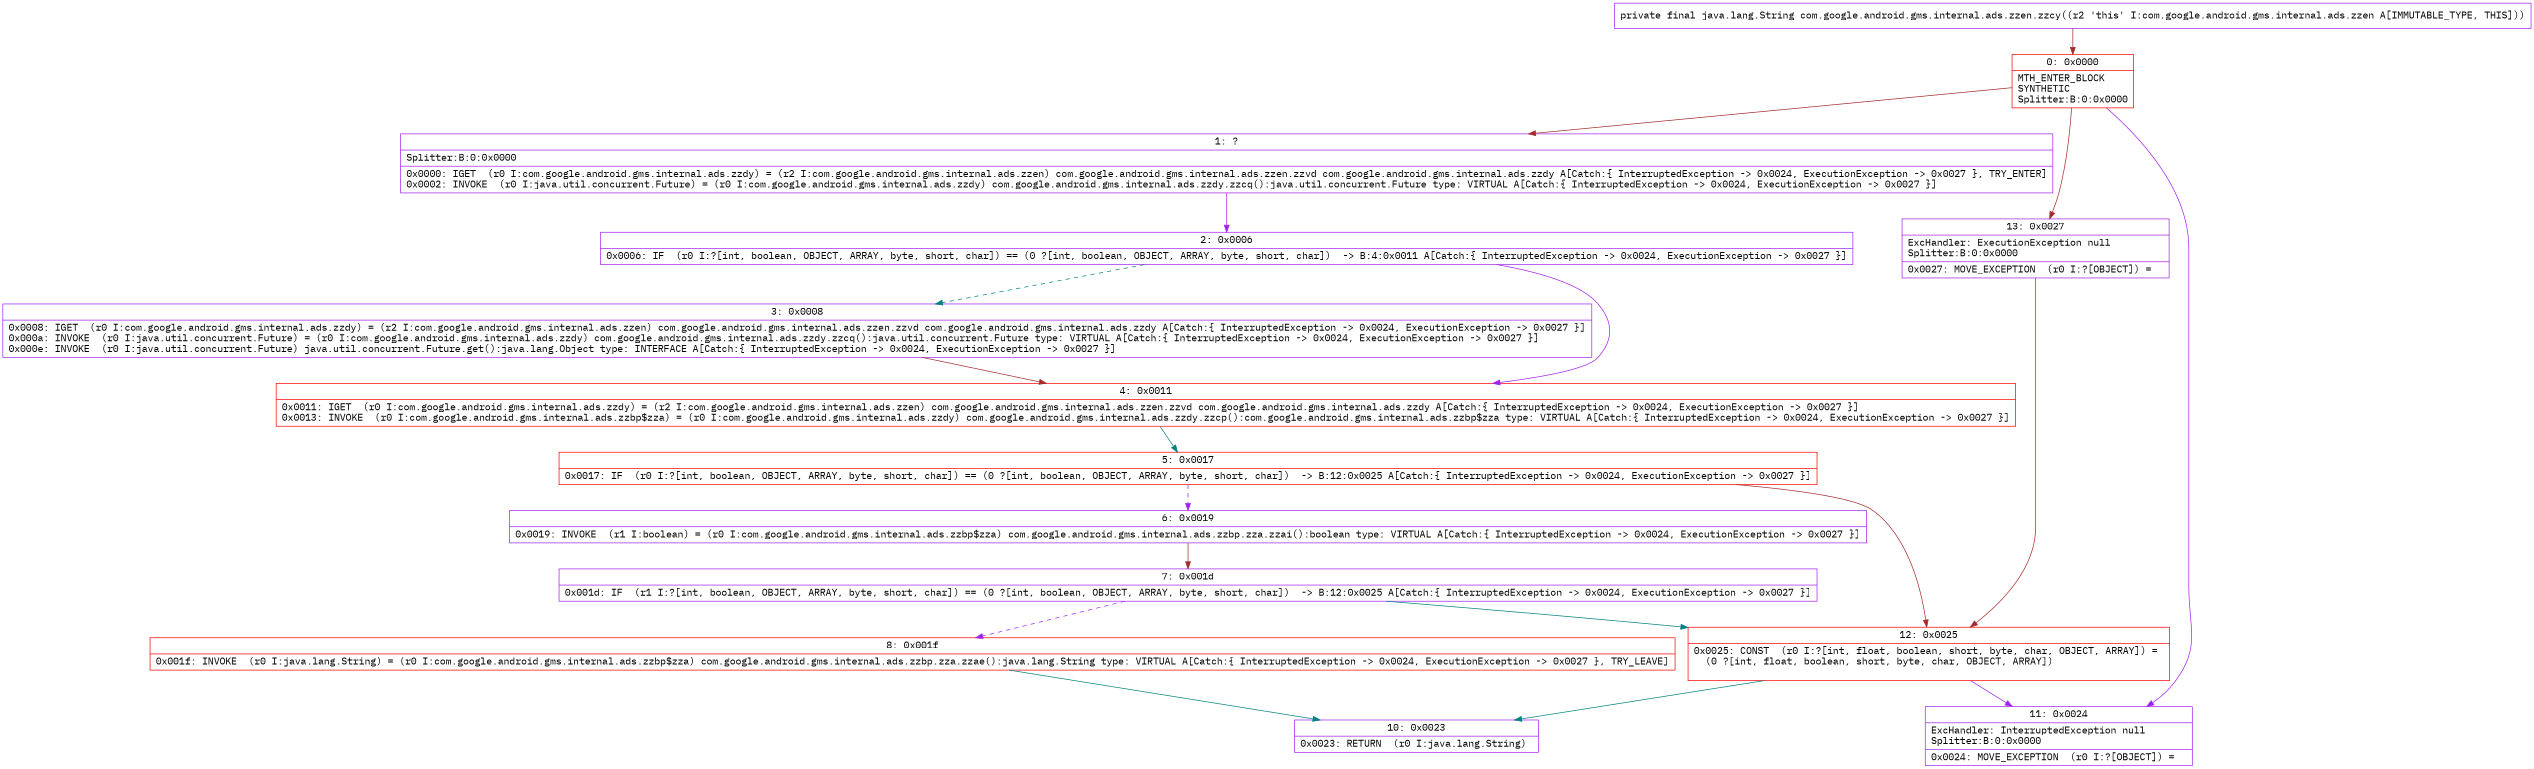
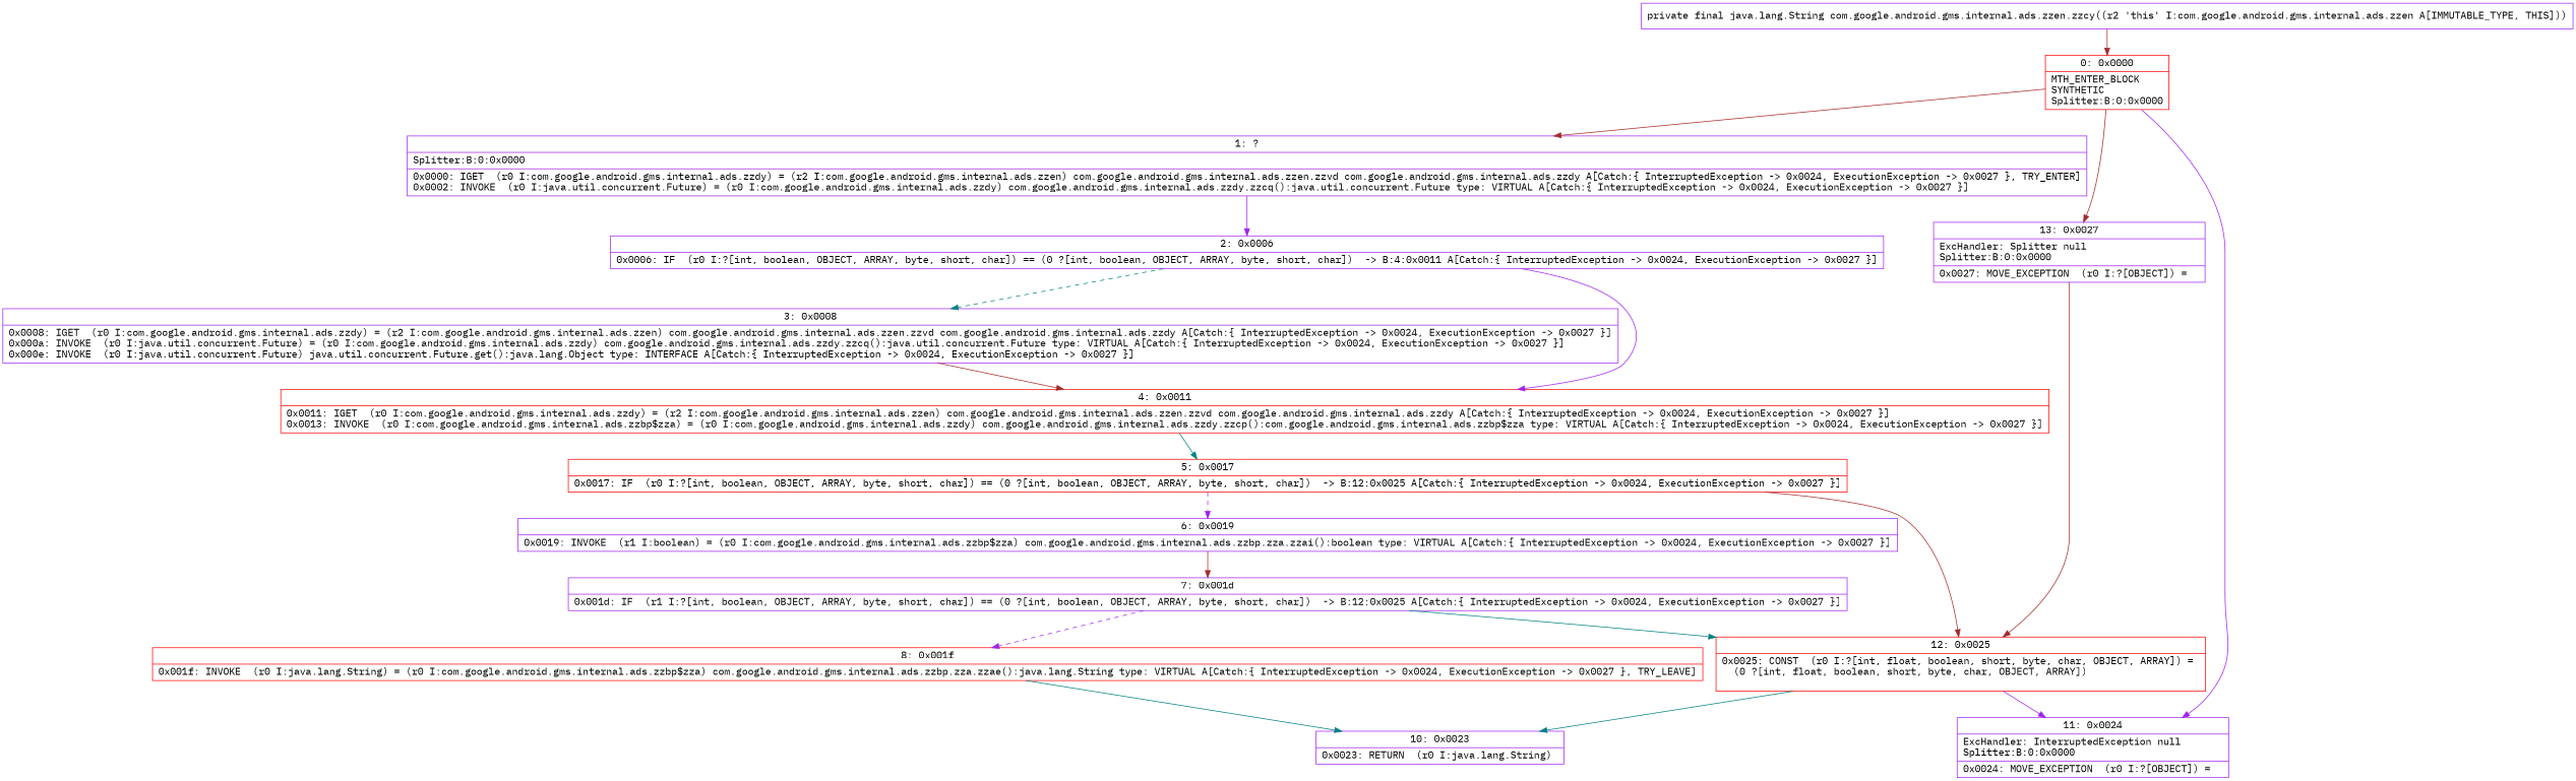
  digraph {
    fontname="IBM Plex Mono"
    node [color=purple fontname="IBM Plex Mono" shape=record]
    edge [color=brown fontname="IBM Plex Mono"]
    n1 [color=red label="{0\:\ 0x0000|MTH_ENTER_BLOCK\lSYNTHETIC\lSplitter:B:0:0x0000\l}"]
    n2 [label="{1\:\ ?|Splitter:B:0:0x0000\l|0x0000: IGET  (r0 I:com.google.android.gms.internal.ads.zzdy) = (r2 I:com.google.android.gms.internal.ads.zzen) com.google.android.gms.internal.ads.zzen.zzvd com.google.android.gms.internal.ads.zzdy A[Catch:\{ InterruptedException \-\> 0x0024, ExecutionException \-\> 0x0027 \}, TRY_ENTER]\l0x0002: INVOKE  (r0 I:java.util.concurrent.Future) = (r0 I:com.google.android.gms.internal.ads.zzdy) com.google.android.gms.internal.ads.zzdy.zzcq():java.util.concurrent.Future type: VIRTUAL A[Catch:\{ InterruptedException \-\> 0x0024, ExecutionException \-\> 0x0027 \}]\l}"]
    n3 [label="{11\:\ 0x0024|ExcHandler: InterruptedException null\lSplitter:B:0:0x0000\l|0x0024: MOVE_EXCEPTION  (r0 I:?[OBJECT]) =  \l}"]
-   n4 [label="{13\:\ 0x0027|ExcHandler: ExecutionException null\lSplitter:B:0:0x0000\l|0x0027: MOVE_EXCEPTION  (r0 I:?[OBJECT]) =  \l}"]
+   n4 [label="{13\:\ 0x0027|ExcHandler: Splitter null\lSplitter:B:0:0x0000\l|0x0027: MOVE_EXCEPTION  (r0 I:?[OBJECT]) =  \l}"]
    n5 [label="{2\:\ 0x0006|0x0006: IF  (r0 I:?[int, boolean, OBJECT, ARRAY, byte, short, char]) == (0 ?[int, boolean, OBJECT, ARRAY, byte, short, char])  \-\> B:4:0x0011 A[Catch:\{ InterruptedException \-\> 0x0024, ExecutionException \-\> 0x0027 \}]\l}"]
    n6 [color=red label="{12\:\ 0x0025|0x0025: CONST  (r0 I:?[int, float, boolean, short, byte, char, OBJECT, ARRAY]) = \l  (0 ?[int, float, boolean, short, byte, char, OBJECT, ARRAY])\l \l}"]
    n7 [label="{3\:\ 0x0008|0x0008: IGET  (r0 I:com.google.android.gms.internal.ads.zzdy) = (r2 I:com.google.android.gms.internal.ads.zzen) com.google.android.gms.internal.ads.zzen.zzvd com.google.android.gms.internal.ads.zzdy A[Catch:\{ InterruptedException \-\> 0x0024, ExecutionException \-\> 0x0027 \}]\l0x000a: INVOKE  (r0 I:java.util.concurrent.Future) = (r0 I:com.google.android.gms.internal.ads.zzdy) com.google.android.gms.internal.ads.zzdy.zzcq():java.util.concurrent.Future type: VIRTUAL A[Catch:\{ InterruptedException \-\> 0x0024, ExecutionException \-\> 0x0027 \}]\l0x000e: INVOKE  (r0 I:java.util.concurrent.Future) java.util.concurrent.Future.get():java.lang.Object type: INTERFACE A[Catch:\{ InterruptedException \-\> 0x0024, ExecutionException \-\> 0x0027 \}]\l}"]
    n8 [color=red label="{4\:\ 0x0011|0x0011: IGET  (r0 I:com.google.android.gms.internal.ads.zzdy) = (r2 I:com.google.android.gms.internal.ads.zzen) com.google.android.gms.internal.ads.zzen.zzvd com.google.android.gms.internal.ads.zzdy A[Catch:\{ InterruptedException \-\> 0x0024, ExecutionException \-\> 0x0027 \}]\l0x0013: INVOKE  (r0 I:com.google.android.gms.internal.ads.zzbp$zza) = (r0 I:com.google.android.gms.internal.ads.zzdy) com.google.android.gms.internal.ads.zzdy.zzcp():com.google.android.gms.internal.ads.zzbp$zza type: VIRTUAL A[Catch:\{ InterruptedException \-\> 0x0024, ExecutionException \-\> 0x0027 \}]\l}"]
    n9 [color=red label="{5\:\ 0x0017|0x0017: IF  (r0 I:?[int, boolean, OBJECT, ARRAY, byte, short, char]) == (0 ?[int, boolean, OBJECT, ARRAY, byte, short, char])  \-\> B:12:0x0025 A[Catch:\{ InterruptedException \-\> 0x0024, ExecutionException \-\> 0x0027 \}]\l}"]
    n10 [label="{6\:\ 0x0019|0x0019: INVOKE  (r1 I:boolean) = (r0 I:com.google.android.gms.internal.ads.zzbp$zza) com.google.android.gms.internal.ads.zzbp.zza.zzai():boolean type: VIRTUAL A[Catch:\{ InterruptedException \-\> 0x0024, ExecutionException \-\> 0x0027 \}]\l}"]
    n11 [label="{7\:\ 0x001d|0x001d: IF  (r1 I:?[int, boolean, OBJECT, ARRAY, byte, short, char]) == (0 ?[int, boolean, OBJECT, ARRAY, byte, short, char])  \-\> B:12:0x0025 A[Catch:\{ InterruptedException \-\> 0x0024, ExecutionException \-\> 0x0027 \}]\l}"]
    n12 [label="{10\:\ 0x0023|0x0023: RETURN  (r0 I:java.lang.String) \l}"]
    n13 [color=red label="{8\:\ 0x001f|0x001f: INVOKE  (r0 I:java.lang.String) = (r0 I:com.google.android.gms.internal.ads.zzbp$zza) com.google.android.gms.internal.ads.zzbp.zza.zzae():java.lang.String type: VIRTUAL A[Catch:\{ InterruptedException \-\> 0x0024, ExecutionException \-\> 0x0027 \}, TRY_LEAVE]\l}"]
    n14 [label="{private final java.lang.String com.google.android.gms.internal.ads.zzen.zzcy((r2 'this' I:com.google.android.gms.internal.ads.zzen A[IMMUTABLE_TYPE, THIS])) }"]
    n1 -> n2
    n1 -> n3 [color=purple]
    n1 -> n4
    n2 -> n5 [color=purple]
    n4 -> n6
    n5 -> n7 [color=teal style=dashed]
    n5 -> n8 [color=purple]
    n6 -> n3 [color=purple]
    n6 -> n12 [color=teal]
    n7 -> n8
    n8 -> n9 [color=teal]
    n9 -> n6
    n9 -> n10 [color=purple style=dashed]
    n10 -> n11
    n11 -> n6 [color=teal]
    n11 -> n13 [color=purple style=dashed]
    n13 -> n12 [color=teal]
    n14 -> n1
  }
